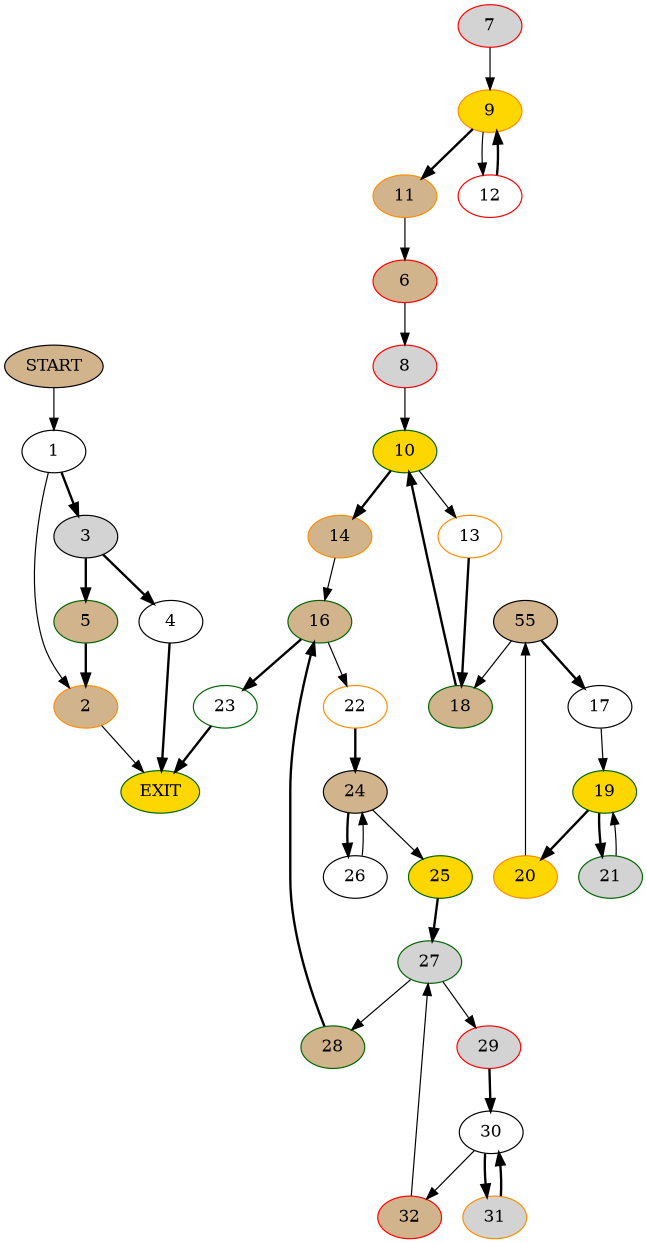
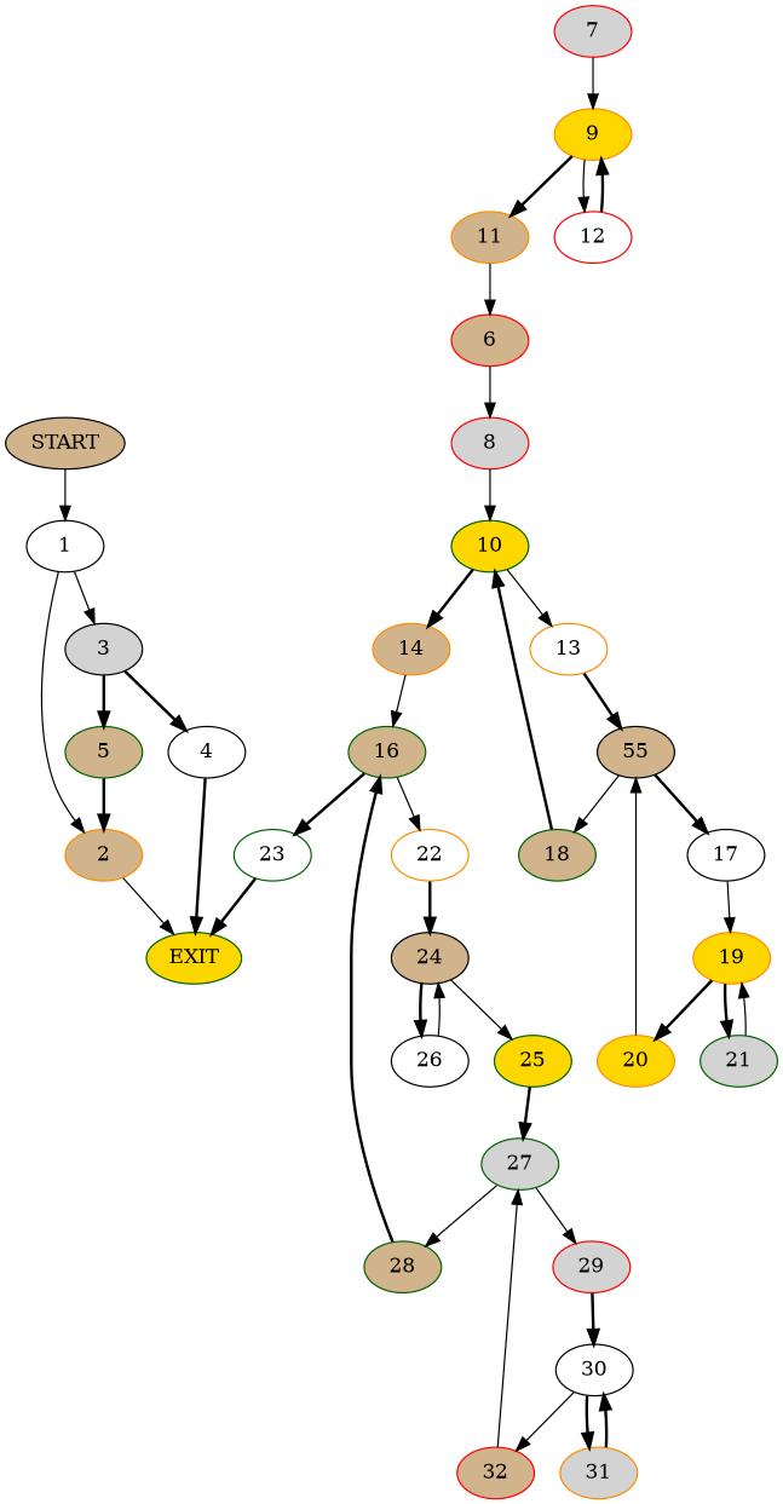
  digraph {
    node [color=darkgreen fillcolor=tan style=filled]
    edge [style=bold]
    n1 [color=black label=START]
    1 [color=black fillcolor=white]
    2 [color=darkorange]
    3 [color=black fillcolor=lightgrey]
    n5 [fillcolor=gold label=EXIT]
    4 [color=black fillcolor=white]
    5
    6 [color=red]
    8 [color=red fillcolor=lightgrey]
    7 [color=red fillcolor=lightgrey]
    9 [color=darkorange fillcolor=gold]
    10 [fillcolor=gold]
    11 [color=darkorange]
    12 [color=red fillcolor=white]
    13 [color=darkorange fillcolor=white]
    14 [color=darkorange]
    n17 [color=black label=55]
    16
    17 [color=black fillcolor=white]
    18
    22 [color=darkorange fillcolor=white]
    23 [fillcolor=white]
-   19 [fillcolor=gold]
+   19 [color=darkorange fillcolor=gold]
    24 [color=black]
    20 [color=darkorange fillcolor=gold]
    21 [fillcolor=lightgrey]
    25 [fillcolor=gold]
    26 [color=black fillcolor=white]
    27 [fillcolor=lightgrey]
    28
    29 [color=red fillcolor=lightgrey]
    30 [color=black fillcolor=white]
    31 [color=darkorange fillcolor=lightgrey]
    32 [color=red]
    n1 -> 1 [style=solid]
    1 -> 2 [style=solid]
-   1 -> 3
+   1 -> 3 [style=solid]
    2 -> n5 [style=solid]
    3 -> 4
    3 -> 5
    4 -> n5
    5 -> 2
    6 -> 8 [style=solid]
    8 -> 10 [style=solid]
    7 -> 9 [style=solid]
    9 -> 11
    9 -> 12 [style=solid]
    10 -> 13 [style=solid]
    10 -> 14
    11 -> 6 [style=solid]
    12 -> 9
-   13 -> 18
+   13 -> n17
    14 -> 16 [style=solid]
    n17 -> 17
    n17 -> 18 [style=solid]
    16 -> 22 [style=solid]
    16 -> 23
    17 -> 19 [style=solid]
    18 -> 10
    22 -> 24
    23 -> n5
    19 -> 20
    19 -> 21
    24 -> 25 [style=solid]
    24 -> 26
    20 -> n17 [style=solid]
    21 -> 19 [style=solid]
    25 -> 27
    26 -> 24 [style=solid]
    27 -> 28 [style=solid]
    27 -> 29 [style=solid]
    28 -> 16
    29 -> 30
    30 -> 31
    30 -> 32 [style=solid]
    31 -> 30
    32 -> 27 [style=solid]
  }
